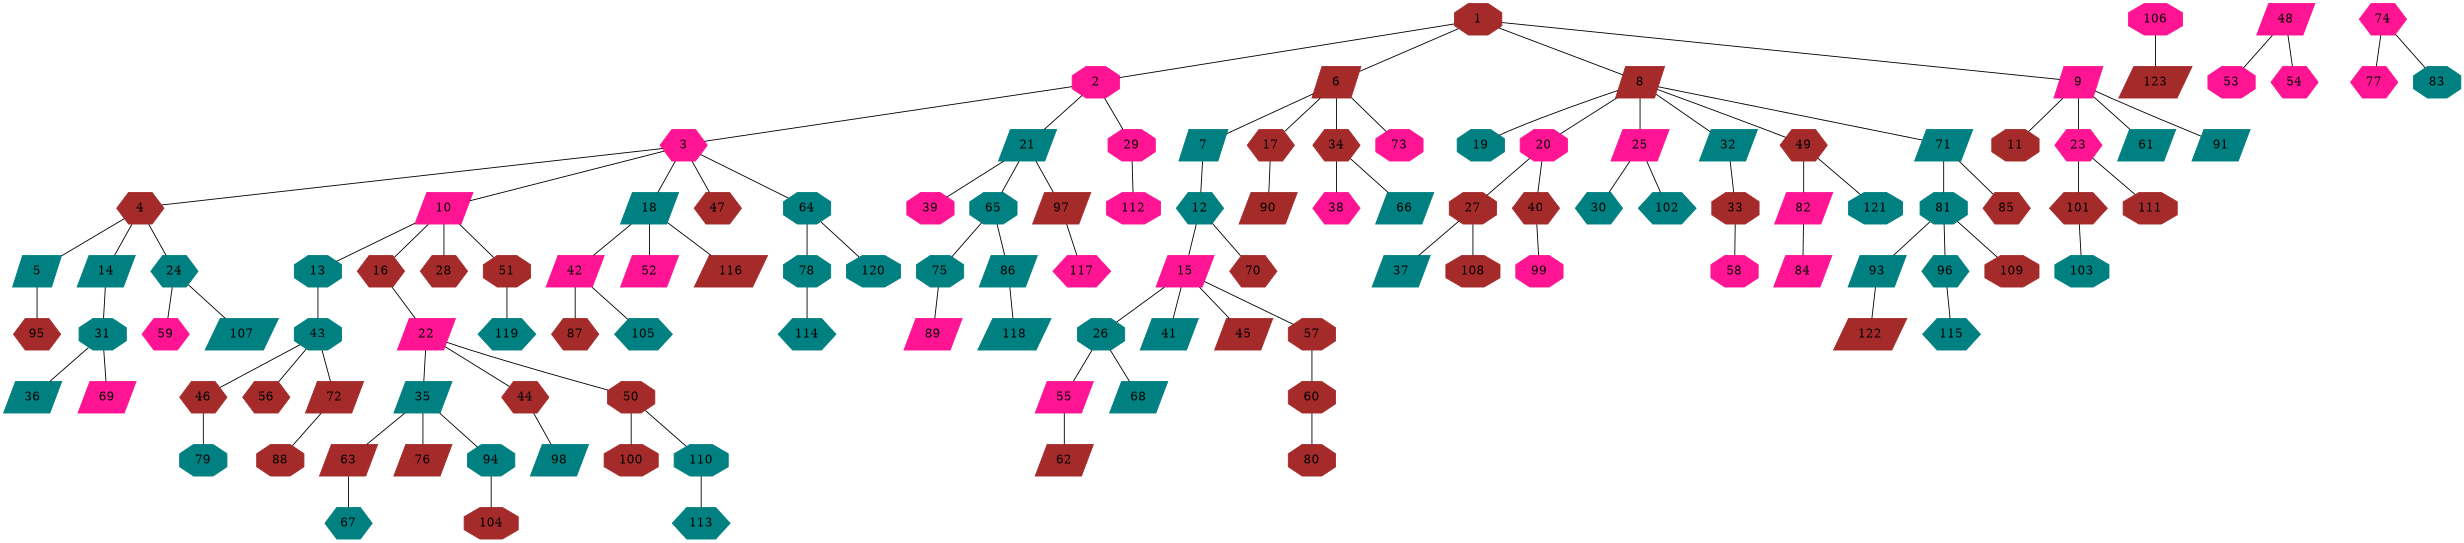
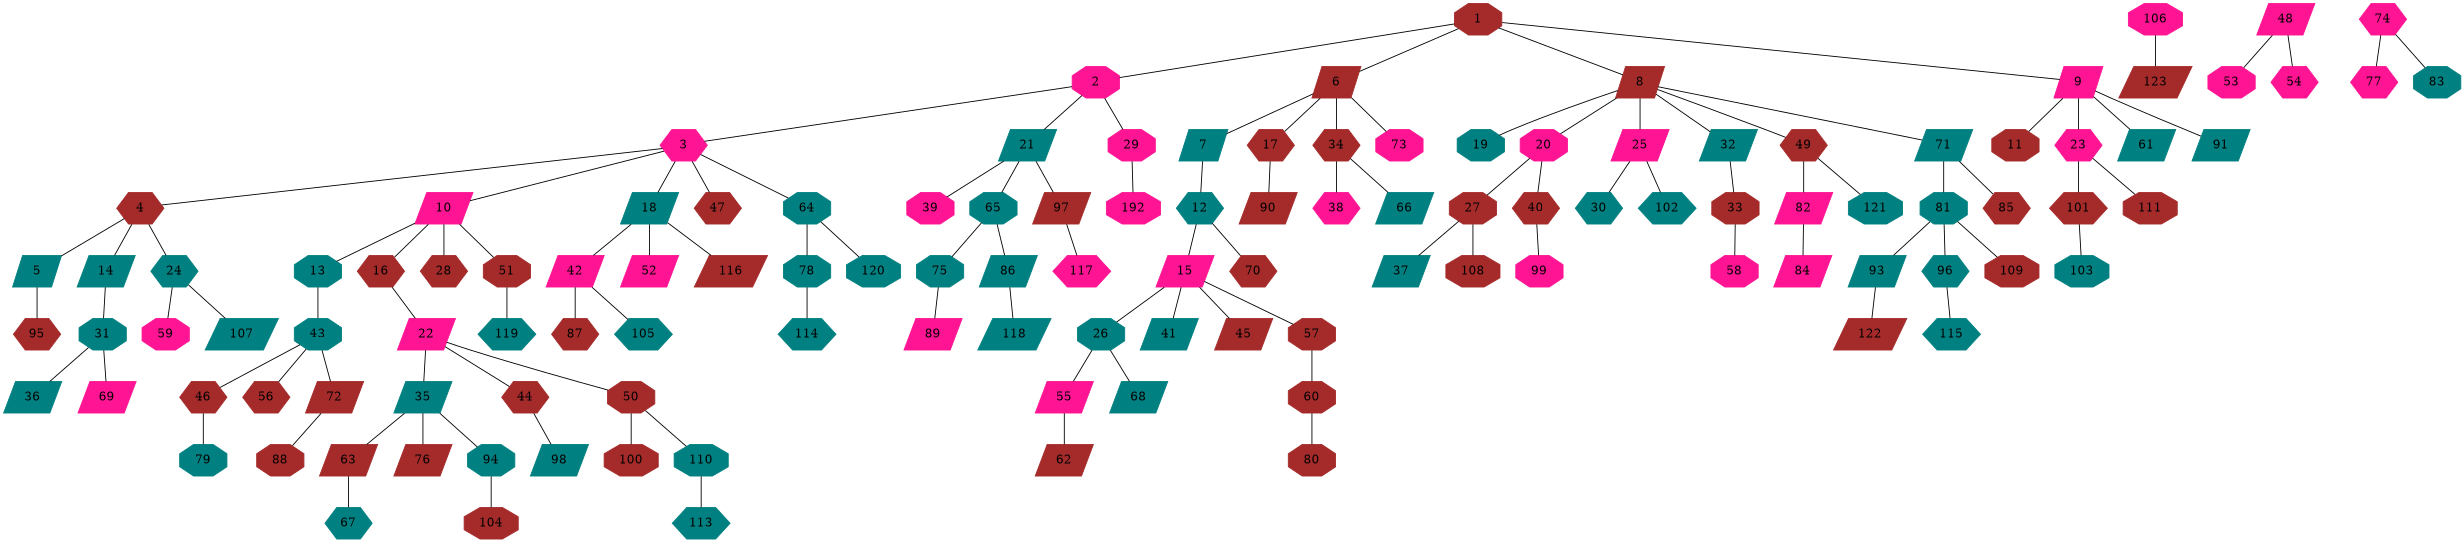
  graph {
    node [color=teal shape=parallelogram style=filled]
    1 [color=brown shape=octagon]
    2 [color=deeppink shape=octagon]
    6 [color=brown]
    8 [color=brown]
    9 [color=deeppink]
    3 [color=deeppink shape=hexagon]
    21
    29 [color=deeppink shape=octagon]
    7
    17 [color=brown shape=hexagon]
    34 [color=brown shape=hexagon]
    73 [color=deeppink shape=octagon]
    19 [shape=octagon]
    20 [color=deeppink shape=octagon]
    25 [color=deeppink]
    32
    49 [color=brown shape=hexagon]
    71
    11 [color=brown shape=octagon]
    23 [color=deeppink shape=hexagon]
    61
    91
    4 [color=brown shape=hexagon]
    10 [color=deeppink]
    18
    47 [color=brown shape=hexagon]
    64 [shape=octagon]
    39 [color=deeppink shape=octagon]
    65 [shape=octagon]
    97 [color=brown]
-   112 [color=deeppink shape=octagon]
+   112 [color=deeppink shape=octagon label=192]
    5
    14
    24 [shape=hexagon]
    13 [shape=octagon]
    16 [color=brown shape=hexagon]
    28 [color=brown shape=hexagon]
    51 [color=brown shape=octagon]
    42 [color=deeppink]
    52 [color=deeppink]
    116 [color=brown]
    78 [shape=octagon]
    120 [shape=octagon]
    95 [color=brown shape=hexagon]
    31 [shape=octagon]
-   59 [color=deeppink shape=hexagon]
+   59 [color=deeppink shape=octagon]
    107
    12 [shape=hexagon]
    90 [color=brown]
    38 [color=deeppink shape=hexagon]
    66
    15 [color=deeppink]
    70 [color=brown shape=hexagon]
    27 [color=brown shape=octagon]
    40 [color=brown shape=hexagon]
    30 [shape=hexagon]
    102 [shape=hexagon]
    33 [color=brown shape=octagon]
    82 [color=deeppink]
    121 [shape=octagon]
    81 [shape=octagon]
    85 [color=brown shape=hexagon]
    101 [color=brown shape=hexagon]
    111 [color=brown shape=octagon]
    106 [color=deeppink shape=octagon]
    123 [color=brown]
    43 [shape=octagon]
    22 [color=deeppink]
    119 [shape=hexagon]
    26 [shape=octagon]
    41
    45 [color=brown]
    57 [color=brown shape=octagon]
    46 [color=brown shape=hexagon]
    56 [color=brown shape=hexagon]
    72 [color=brown]
    36
    69 [color=deeppink]
    55 [color=deeppink]
    68
    60 [color=brown shape=octagon]
    35
    44 [color=brown shape=hexagon]
    50 [color=brown shape=octagon]
    87 [color=brown shape=hexagon]
    105 [shape=hexagon]
    37
    108 [color=brown shape=octagon]
    99 [color=deeppink shape=octagon]
    75 [shape=octagon]
    86
    117 [color=deeppink shape=hexagon]
    63 [color=brown]
    76 [color=brown]
    94 [shape=octagon]
    98
    100 [color=brown shape=octagon]
    110 [shape=octagon]
    103 [shape=octagon]
    62 [color=brown]
    58 [color=deeppink shape=octagon]
    67 [shape=hexagon]
    104 [color=brown shape=octagon]
    48 [color=deeppink]
    53 [color=deeppink shape=octagon]
    54 [color=deeppink shape=hexagon]
    79 [shape=octagon]
    88 [color=brown shape=octagon]
    84 [color=deeppink]
    113 [shape=hexagon]
    80 [color=brown shape=octagon]
    74 [color=deeppink shape=hexagon]
    77 [color=deeppink shape=hexagon]
    83 [shape=octagon]
    114 [shape=hexagon]
    89 [color=deeppink]
    118
    93
    96 [shape=hexagon]
    109 [color=brown shape=octagon]
    122 [color=brown]
    115 [shape=hexagon]
    1 -- 2
    1 -- 6
    1 -- 8
    1 -- 9
    2 -- 3
    2 -- 21
    2 -- 29
    6 -- 7
    6 -- 17
    6 -- 34
    6 -- 73
    8 -- 19
    8 -- 20
    8 -- 25
    8 -- 32
    8 -- 49
    8 -- 71
    9 -- 11
    9 -- 23
    9 -- 61
    9 -- 91
    3 -- 4
    3 -- 10
    3 -- 18
    3 -- 47
    3 -- 64
    21 -- 39
    21 -- 65
    21 -- 97
    29 -- 112
    7 -- 12
    17 -- 90
    34 -- 38
    34 -- 66
    20 -- 27
    20 -- 40
    25 -- 30
    25 -- 102
    32 -- 33
    49 -- 82
    49 -- 121
    71 -- 81
    71 -- 85
    23 -- 101
    23 -- 111
    4 -- 5
    4 -- 14
    4 -- 24
    10 -- 13
    10 -- 16
    10 -- 28
    10 -- 51
    18 -- 42
    18 -- 52
    18 -- 116
    64 -- 78
    64 -- 120
    65 -- 75
    65 -- 86
    97 -- 117
    5 -- 95
    14 -- 31
    24 -- 59
    24 -- 107
    13 -- 43
    16 -- 22
    51 -- 119
    42 -- 87
    42 -- 105
    78 -- 114
    31 -- 36
    31 -- 69
    12 -- 15
    12 -- 70
    15 -- 26
    15 -- 41
    15 -- 45
    15 -- 57
    27 -- 37
    27 -- 108
    40 -- 99
    33 -- 58
    82 -- 84
    81 -- 93
    81 -- 96
    81 -- 109
    101 -- 103
    106 -- 123
    43 -- 46
    43 -- 56
    43 -- 72
    22 -- 35
    22 -- 44
    22 -- 50
    26 -- 55
    26 -- 68
    57 -- 60
    46 -- 79
    72 -- 88
    55 -- 62
    60 -- 80
    35 -- 63
    35 -- 76
    35 -- 94
    44 -- 98
    50 -- 100
    50 -- 110
    75 -- 89
    86 -- 118
    63 -- 67
    94 -- 104
    110 -- 113
    48 -- 53
    48 -- 54
    74 -- 77
    74 -- 83
    93 -- 122
    96 -- 115
  }
